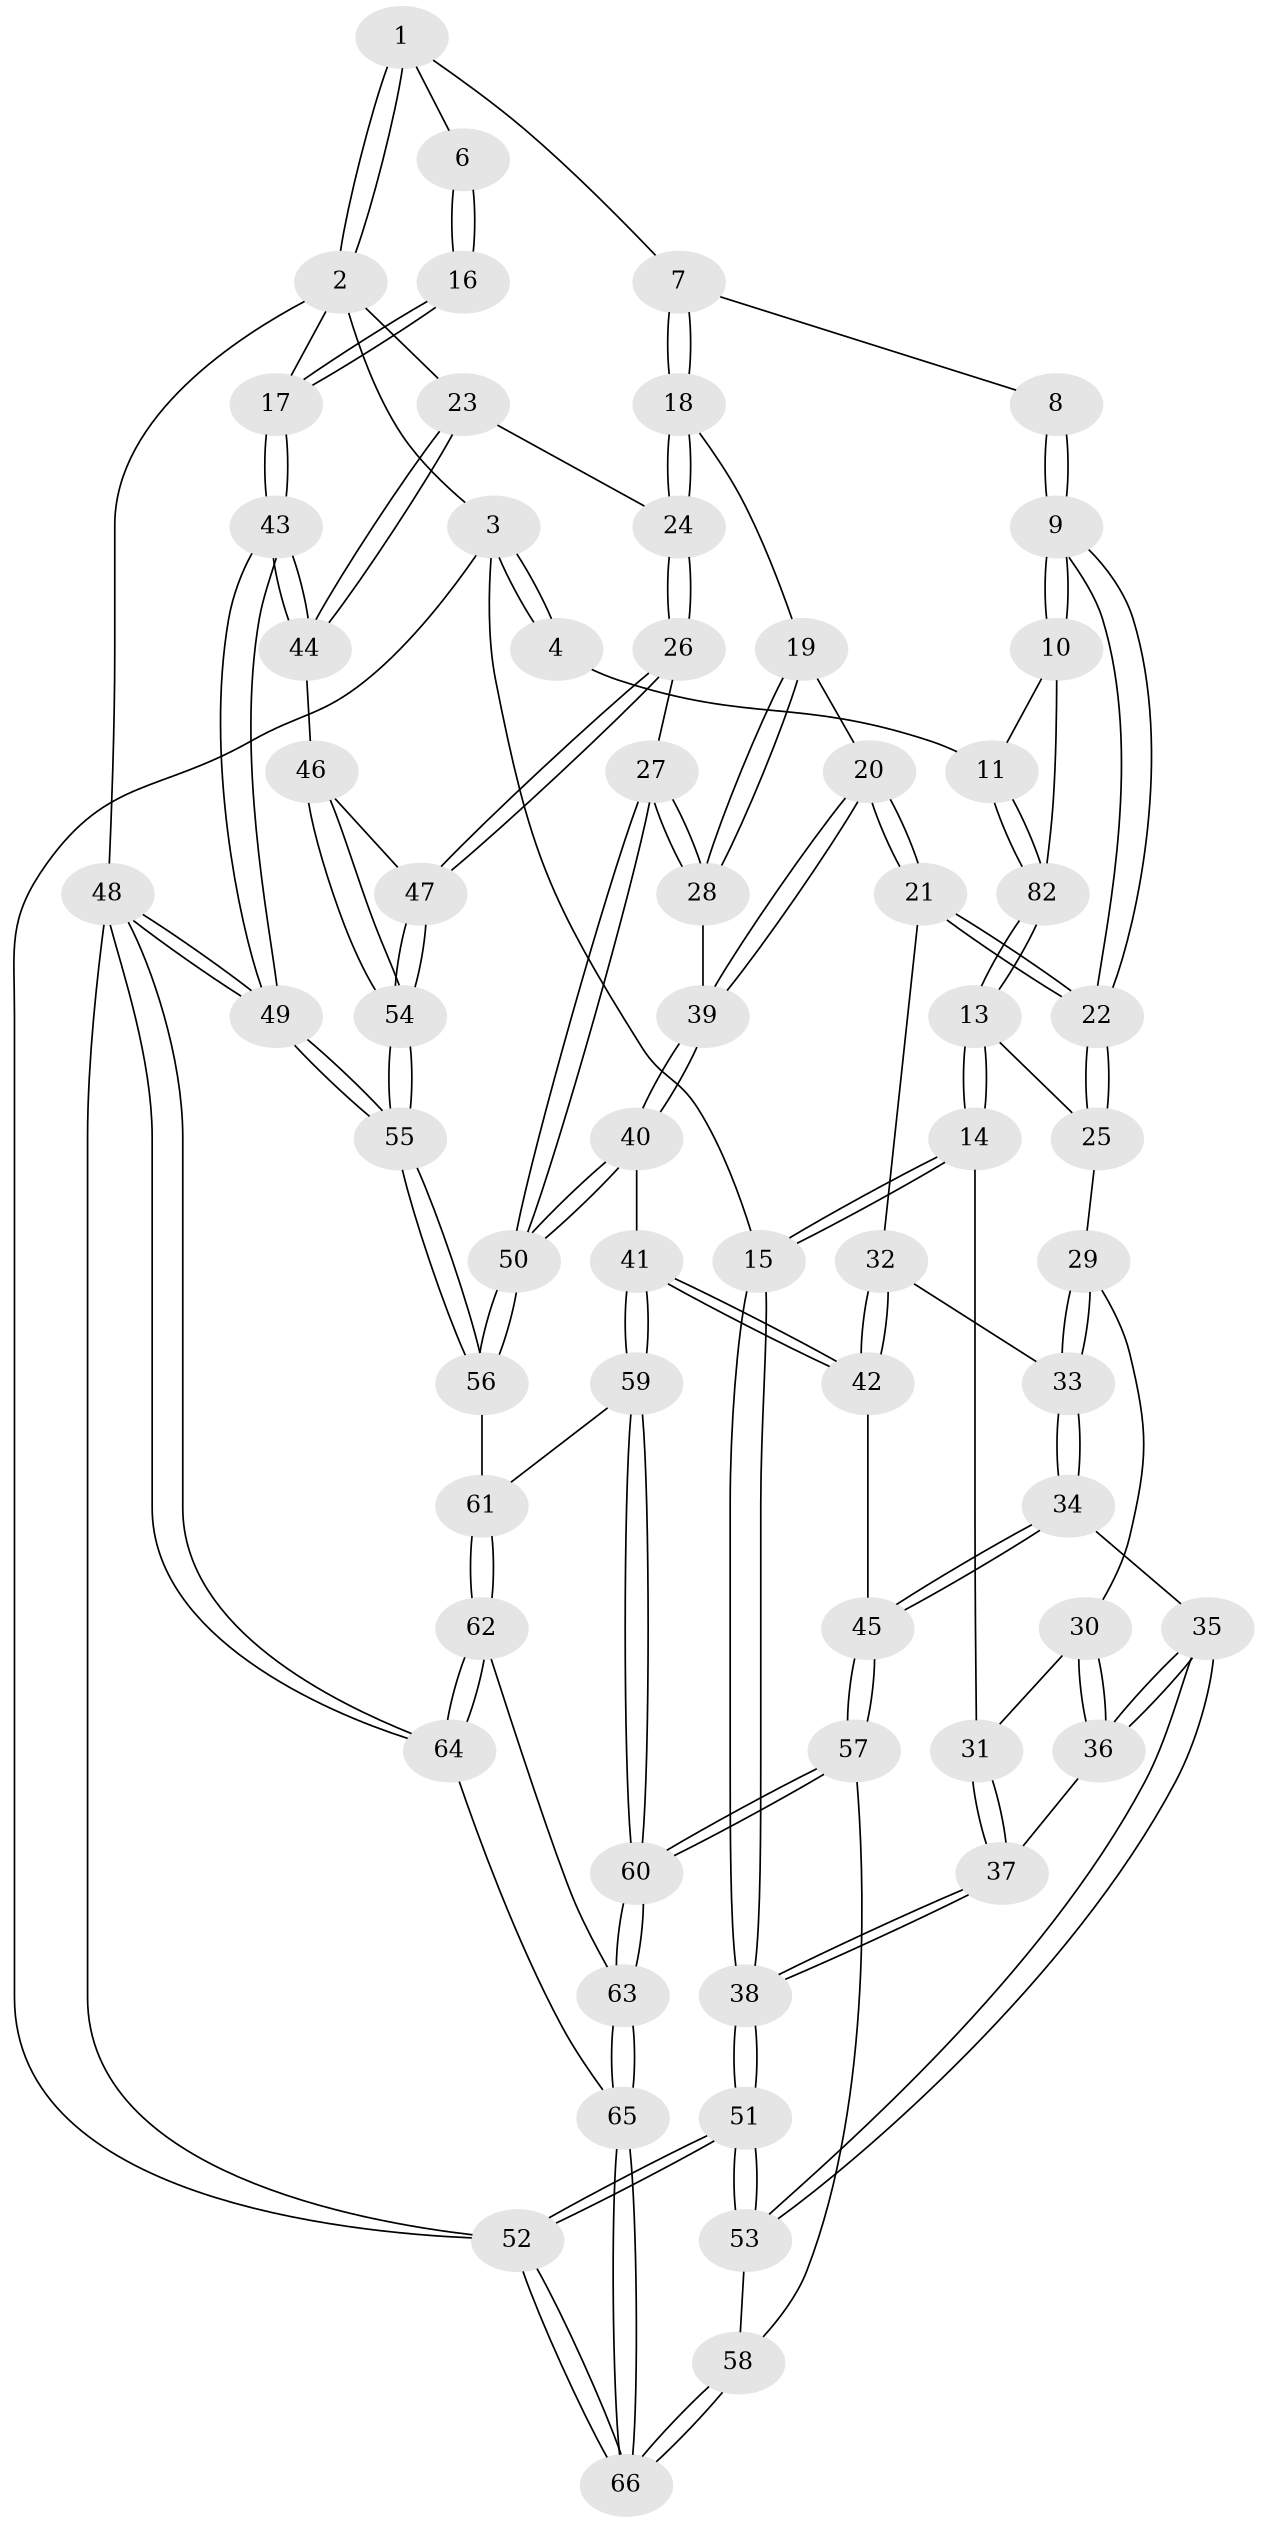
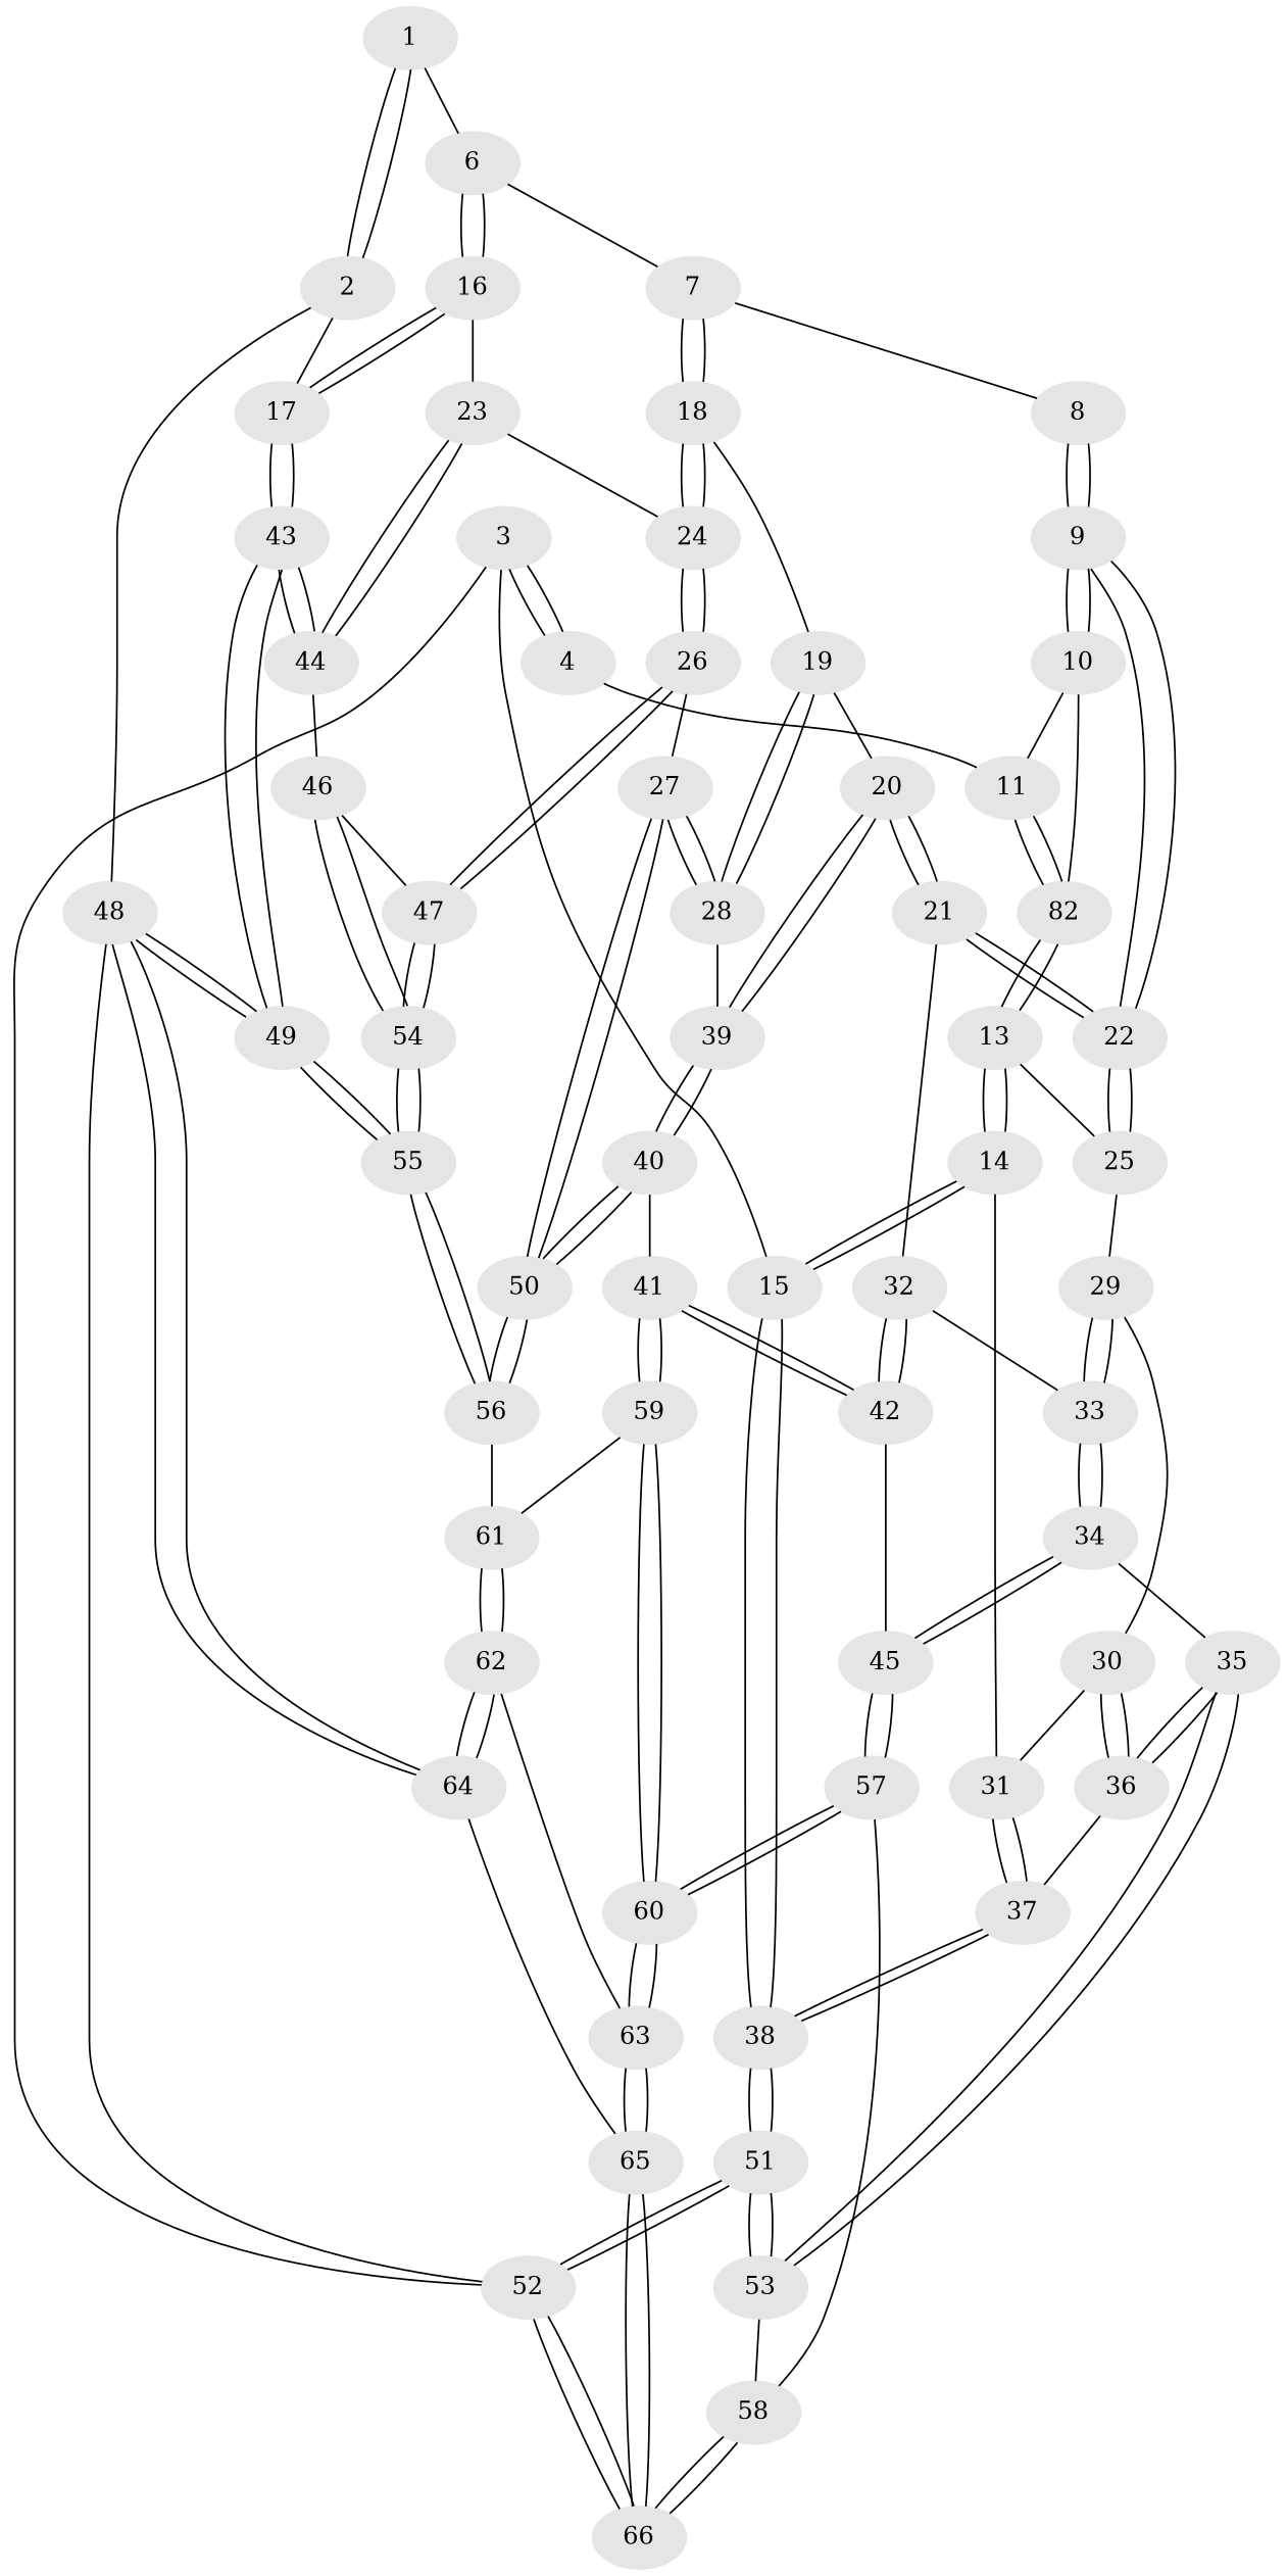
  graph {
    node [color=gray90 style=filled]
    1
    2
    6
    3
    17
    48
    7
    16
    4
    15
    52
    43
    49
    64
    11
    38
    66
    n18 [label=82]
    8
    9
    18
    23
    19
    24
    10
    22
    25
    13
    14
    31
    29
    37
    51
    44
    20
    28
    26
    21
    39
    32
    40
    33
    42
    46
    27
    47
    30
    50
    54
    56
    36
    34
    45
    35
    53
    57
    58
    41
    59
    61
    60
    55
    65
    62
    63
    1 -- 2
    1 -- 2
    1 -- 6
-   2 -- 3
    2 -- 17
    2 -- 48
-   1 -- 7
+   6 -- 7
    6 -- 16
    6 -- 16
    3 -- 4
    3 -- 4
    3 -- 15
    3 -- 52
    17 -- 43
    17 -- 43
    48 -- 52
    48 -- 49
    48 -- 49
    48 -- 64
    48 -- 64
    7 -- 8
    7 -- 18
    7 -- 18
    16 -- 17
    16 -- 17
-   2 -- 23
+   16 -- 23
    4 -- 11
    15 -- 38
    15 -- 38
    52 -- 66
    52 -- 66
    43 -- 49
    43 -- 49
    43 -- 44
    43 -- 44
    49 -- 55
    49 -- 55
    64 -- 65
    11 -- n18
    11 -- n18
    38 -- 51
    38 -- 51
    n18 -- 13
    n18 -- 13
    8 -- 9
    8 -- 9
    9 -- 10
    9 -- 10
    9 -- 22
    9 -- 22
    18 -- 19
    18 -- 24
    18 -- 24
    23 -- 24
    23 -- 44
    23 -- 44
    19 -- 20
    19 -- 28
    19 -- 28
    24 -- 26
    24 -- 26
    10 -- 11
    10 -- n18
    22 -- 25
    22 -- 25
    25 -- 29
    13 -- 25
    13 -- 14
    13 -- 14
    14 -- 15
    14 -- 15
    14 -- 31
    31 -- 37
    31 -- 37
    29 -- 33
    29 -- 33
    29 -- 30
    37 -- 38
    37 -- 38
    51 -- 52
    51 -- 52
    51 -- 53
    51 -- 53
    44 -- 46
    20 -- 21
    20 -- 21
    20 -- 39
    20 -- 39
    28 -- 39
    26 -- 27
    26 -- 47
    26 -- 47
    21 -- 22
    21 -- 22
    21 -- 32
    39 -- 40
    39 -- 40
    32 -- 33
    32 -- 42
    32 -- 42
    40 -- 50
    40 -- 50
    40 -- 41
    33 -- 34
    33 -- 34
    42 -- 45
    46 -- 47
    46 -- 54
    46 -- 54
    27 -- 28
    27 -- 28
    27 -- 50
    27 -- 50
    47 -- 54
    47 -- 54
    30 -- 31
    30 -- 36
    30 -- 36
    50 -- 56
    50 -- 56
    54 -- 55
    54 -- 55
    56 -- 61
    36 -- 37
    34 -- 45
    34 -- 45
    34 -- 35
    45 -- 57
    45 -- 57
    35 -- 36
    35 -- 36
    35 -- 53
    35 -- 53
    53 -- 58
    57 -- 58
    57 -- 60
    57 -- 60
    58 -- 66
    58 -- 66
    41 -- 42
    41 -- 42
    41 -- 59
    41 -- 59
    59 -- 61
    59 -- 60
    59 -- 60
    61 -- 62
    61 -- 62
    60 -- 63
    60 -- 63
    55 -- 56
    55 -- 56
    65 -- 66
    65 -- 66
    62 -- 64
    62 -- 64
    62 -- 63
    63 -- 65
    63 -- 65
  }
